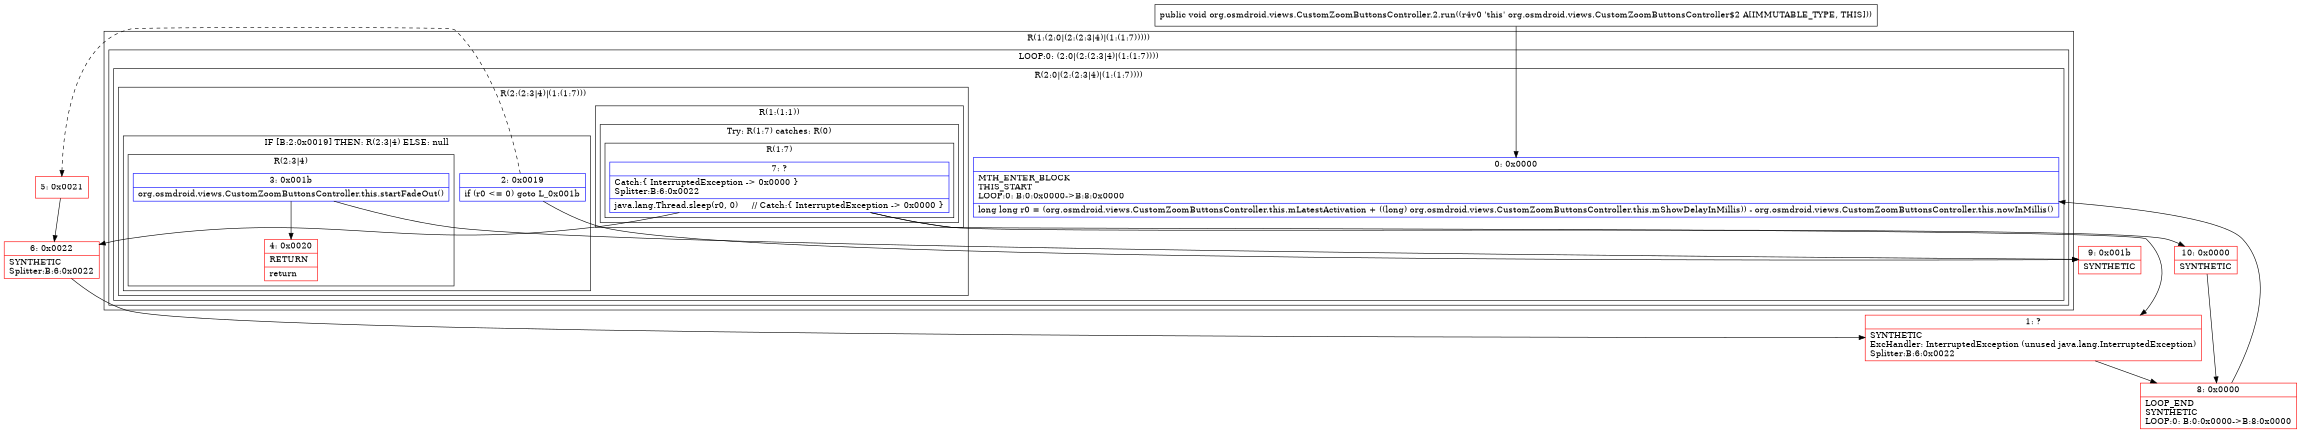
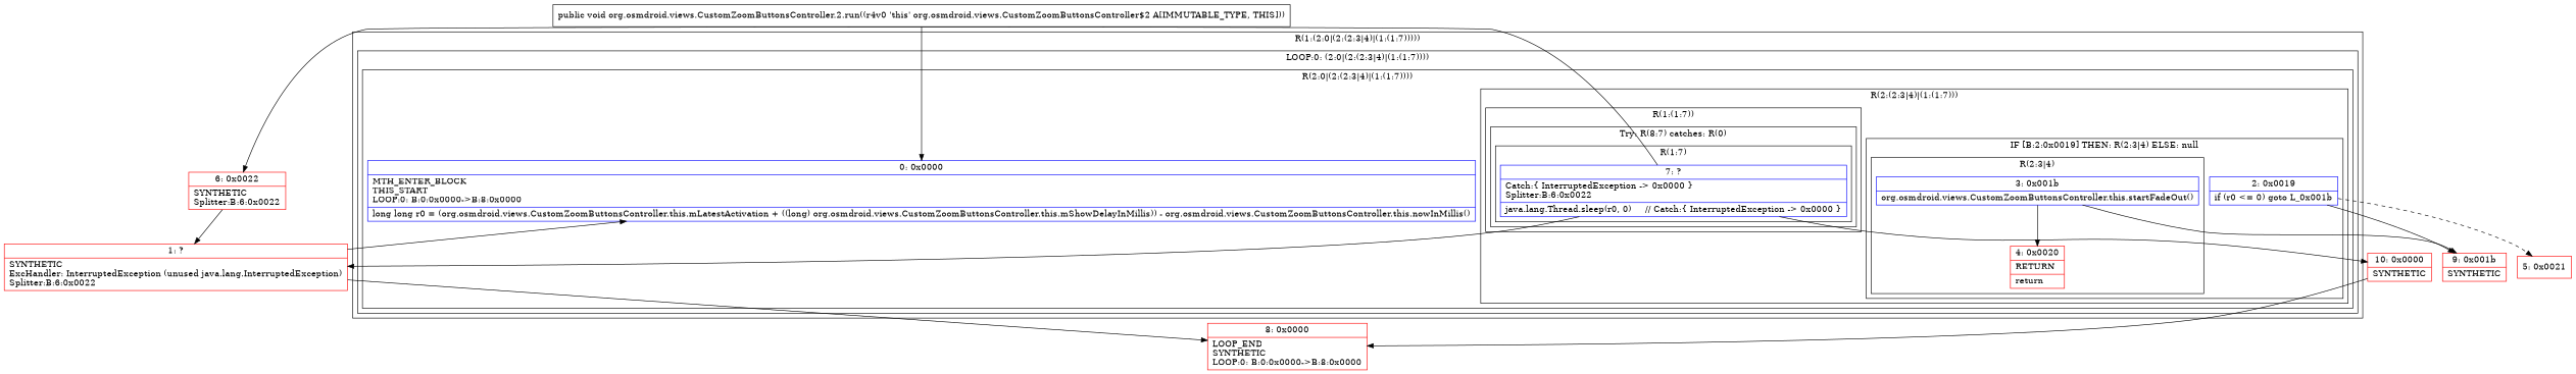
  digraph {
    node [color=red shape=record]
    n1 [color=blue label="{3\:\ 0x001b|org.osmdroid.views.CustomZoomButtonsController.this.startFadeOut()\l}"]
    n2 [label="{4\:\ 0x0020|RETURN\l|return\l}"]
    n3 [color=blue label="{2\:\ 0x0019|if (r0 \<= 0) goto L_0x001b\l}"]
    n4 [color=blue label="{7\:\ ?|Catch:\{ InterruptedException \-\> 0x0000 \}\lSplitter:B:6:0x0022\l|java.lang.Thread.sleep(r0, 0)     \/\/ Catch:\{ InterruptedException \-\> 0x0000 \}\l}"]
    n5 [color=blue label="{0\:\ 0x0000|MTH_ENTER_BLOCK\lTHIS_START\lLOOP:0: B:0:0x0000\-\>B:8:0x0000\l|long long r0 = (org.osmdroid.views.CustomZoomButtonsController.this.mLatestActivation + ((long) org.osmdroid.views.CustomZoomButtonsController.this.mShowDelayInMillis)) \- org.osmdroid.views.CustomZoomButtonsController.this.nowInMillis()\l}"]
    n6 [label="{9\:\ 0x001b|SYNTHETIC\l}"]
    n7 [label="{5\:\ 0x0021}"]
    n8 [label="{1\:\ ?|SYNTHETIC\lExcHandler: InterruptedException (unused java.lang.InterruptedException)\lSplitter:B:6:0x0022\l}"]
    n9 [label="{10\:\ 0x0000|SYNTHETIC\l}"]
    n10 [label="{6\:\ 0x0022|SYNTHETIC\lSplitter:B:6:0x0022\l}"]
    n11 [label="{8\:\ 0x0000|LOOP_END\lSYNTHETIC\lLOOP:0: B:0:0x0000\-\>B:8:0x0000\l}"]
    n12 [label="{public void org.osmdroid.views.CustomZoomButtonsController.2.run((r4v0 'this' org.osmdroid.views.CustomZoomButtonsController$2 A[IMMUTABLE_TYPE, THIS])) }" color=""]
    subgraph cluster_1 {
      label="R(1:(2:0|(2:(2:3|4)|(1:(1:7)))))"
      subgraph cluster_2 {
        label="LOOP:0: (2:0|(2:(2:3|4)|(1:(1:7))))"
        subgraph cluster_3 {
          label="R(2:0|(2:(2:3|4)|(1:(1:7))))"
          n5
          subgraph cluster_4 {
            label="R(2:(2:3|4)|(1:(1:7)))"
            subgraph cluster_5 {
              label="IF [B:2:0x0019] THEN: R(2:3|4) ELSE: null"
              n3
              subgraph cluster_6 {
                label="R(2:3|4)"
                n1
                n2
              }
            }
            subgraph cluster_7 {
-             label="R(1:(1:1))"
+             label="R(1:(1:7))"
              subgraph cluster_8 {
-               label="Try: R(1:7) catches: R(0)"
+               label="Try: R(8:7) catches: R(0)"
                subgraph cluster_9 {
                  label="R(1:7)"
                  n4
                }
                subgraph cluster_10 {
                  label="R(0) | ExcHandler: InterruptedException (unused java.lang.InterruptedException)\l"
                }
              }
            }
          }
        }
      }
    }
    subgraph cluster_11 {
      label="R(0) | ExcHandler: InterruptedException (unused java.lang.InterruptedException)\l"
    }
    n1 -> n2
    n1 -> n6
    n3 -> n6
    n3 -> n7 [style=dashed]
    n4 -> n8
    n4 -> n9
    n4 -> n10
-   n7 -> n10
    n8 -> n11
    n9 -> n11
    n10 -> n8
-   n11 -> n5
+   n8 -> n5
    n12 -> n5
  }
